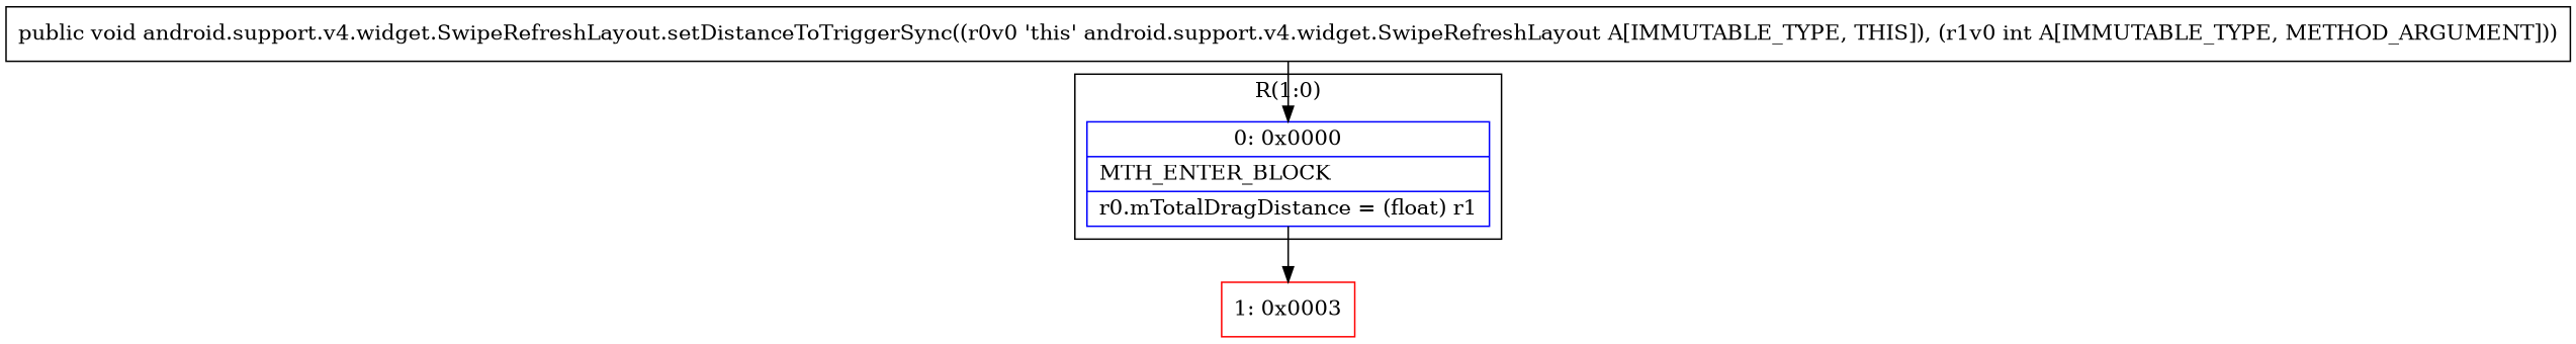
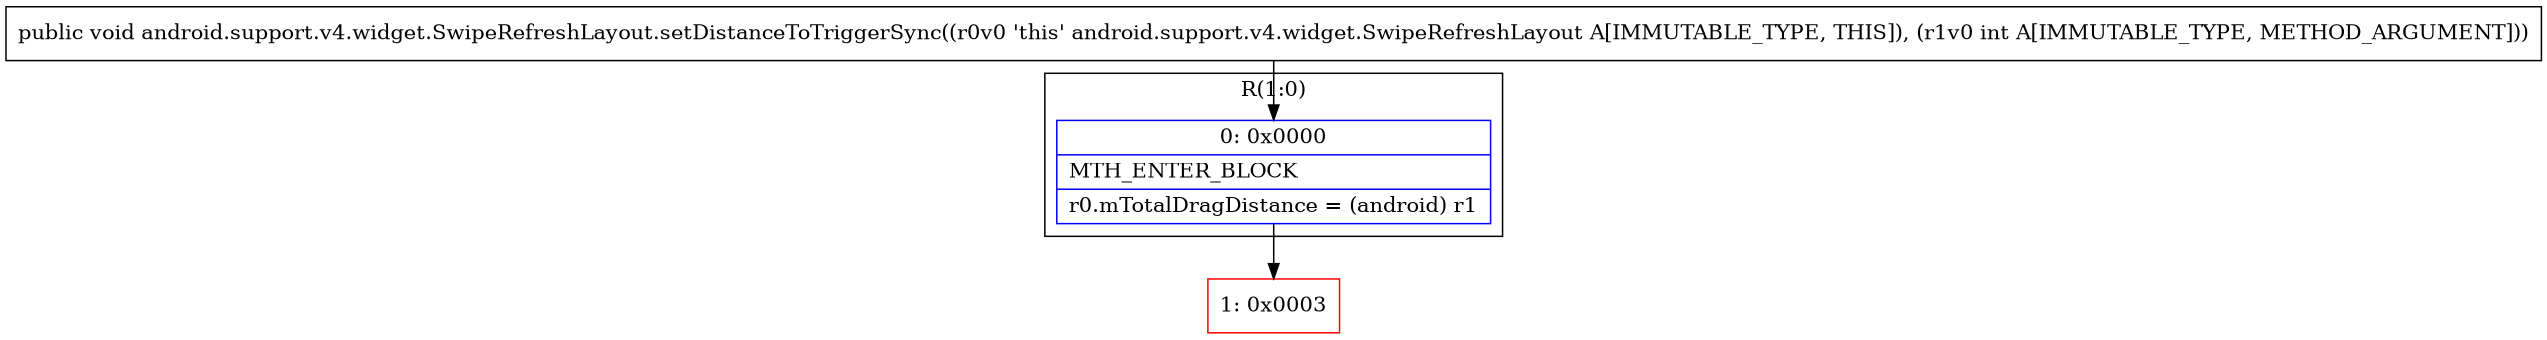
  digraph {
    node [shape=record]
-   n1 [color=blue label="{0\:\ 0x0000|MTH_ENTER_BLOCK\l|r0.mTotalDragDistance = (float) r1\l}"]
+   n1 [color=blue label="{0\:\ 0x0000|MTH_ENTER_BLOCK\l|r0.mTotalDragDistance = (android) r1\l}"]
    n2 [color=red label="{1\:\ 0x0003}"]
    n3 [label="{public void android.support.v4.widget.SwipeRefreshLayout.setDistanceToTriggerSync((r0v0 'this' android.support.v4.widget.SwipeRefreshLayout A[IMMUTABLE_TYPE, THIS]), (r1v0 int A[IMMUTABLE_TYPE, METHOD_ARGUMENT])) }"]
    subgraph cluster_1 {
      label="R(1:0)"
      n1
    }
    n1 -> n2
    n3 -> n1
  }
